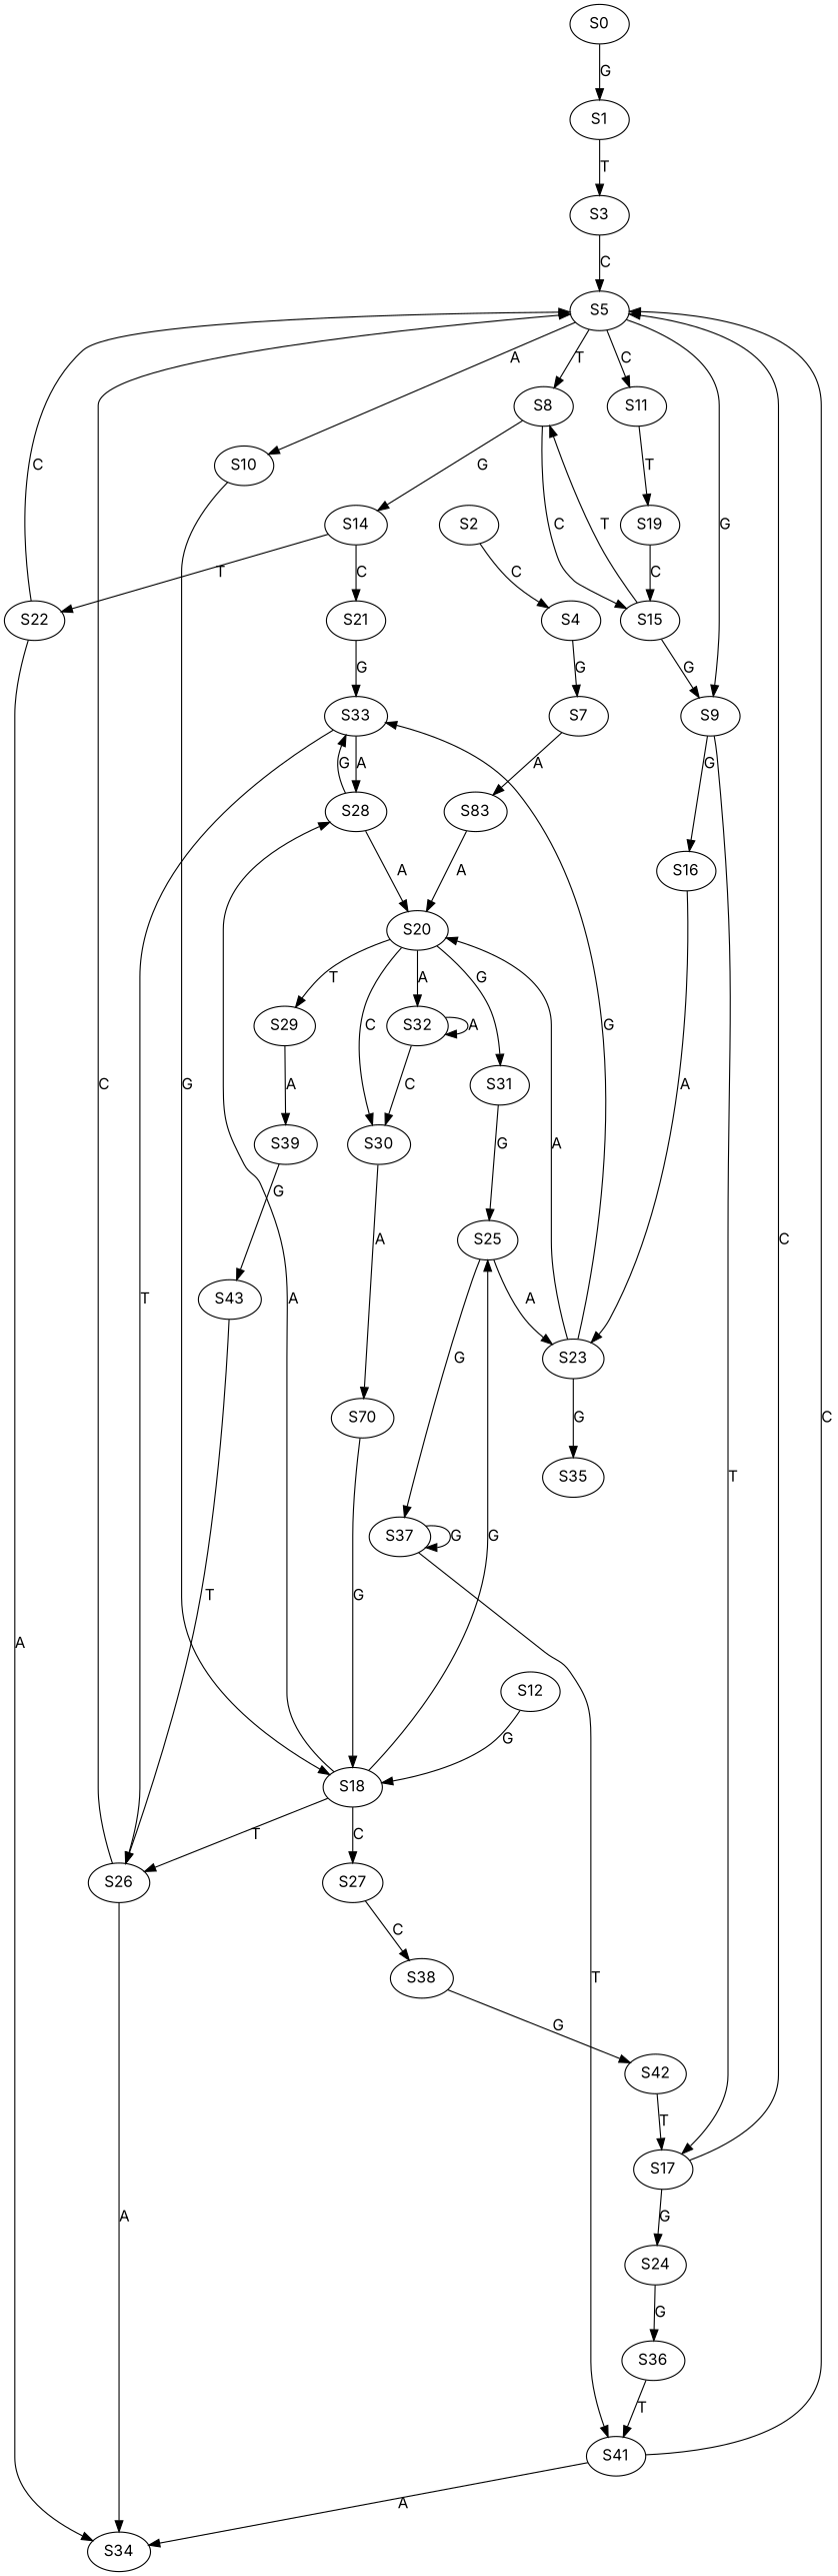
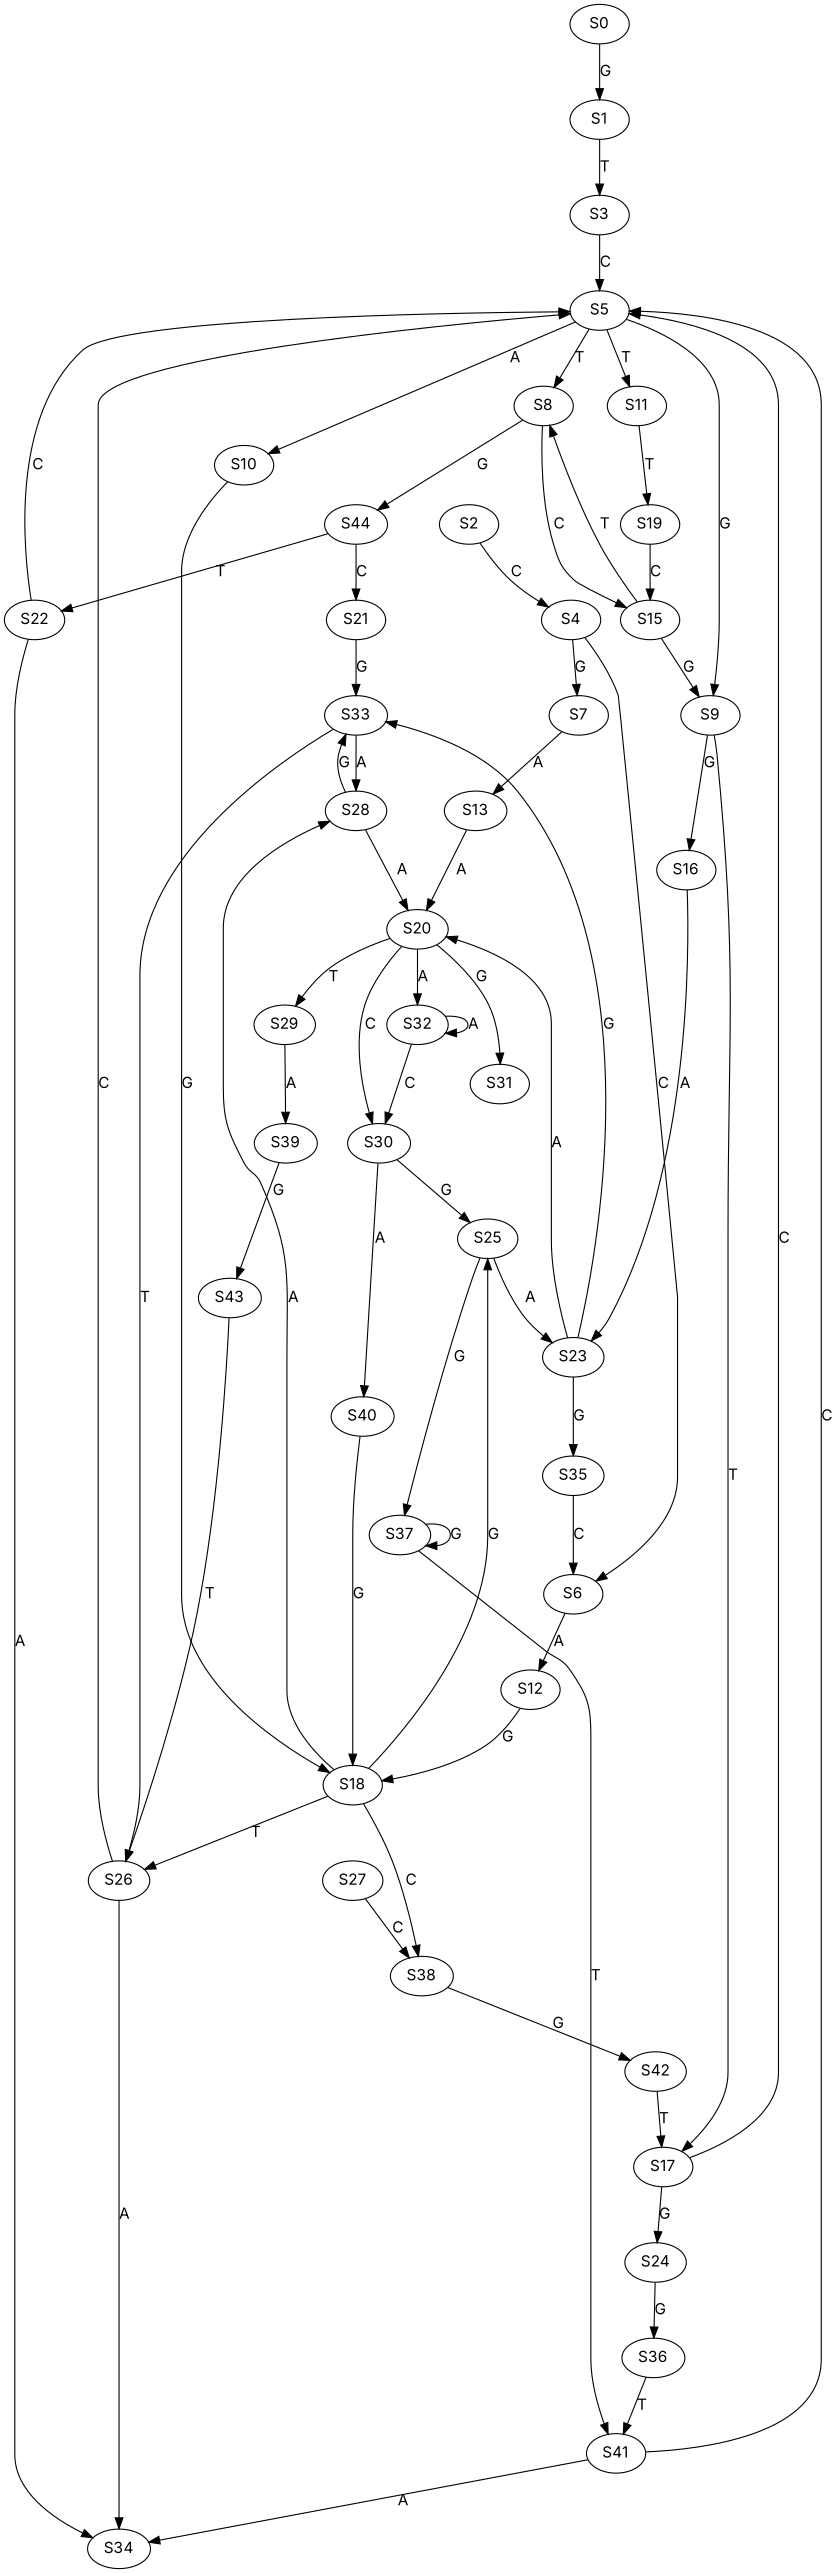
  strict digraph {
    fontname=Inter
    node [fontname=Inter]
    edge [fontname=Inter]
    S0
    S1
    S3
    S2
    S4
    S5
+   S6
    S7
    S8
    S9
    S10
    S11
    S12
-   S13 [label=S83]
-   S14
+   S13
+   S14 [label=S44]
    S15
    S16
    S17
    S18
    S19
    S20
    S21
    S22
    S23
    S24
    S25
    S26
    S27
    S28
    S29
    S30
    S31
    S32
    S33
    S34
    S35
    S36
    S37
    S38
    S39
-   S40 [label=S70]
+   S40
    S41
    S42
    S43
    S0 -> S1 [label=G]
    S1 -> S3 [label=T]
    S3 -> S5 [label=C]
    S2 -> S4 [label=C]
+   S4 -> S6 [label=C]
    S4 -> S7 [label=G]
    S5 -> S8 [label=T]
    S5 -> S9 [label=G]
    S5 -> S10 [label=A]
-   S5 -> S11 [label=C]
+   S5 -> S11 [label=T]
+   S6 -> S12 [label=A]
    S7 -> S13 [label=A]
    S8 -> S14 [label=G]
    S8 -> S15 [label=C]
    S9 -> S16 [label=G]
    S9 -> S17 [label=T]
    S10 -> S18 [label=G]
    S11 -> S19 [label=T]
    S12 -> S18 [label=G]
    S13 -> S20 [label=A]
    S14 -> S21 [label=C]
    S14 -> S22 [label=T]
    S15 -> S8 [label=T]
    S15 -> S9 [label=G]
    S16 -> S23 [label=A]
    S17 -> S5 [label=C]
    S17 -> S24 [label=G]
    S18 -> S25 [label=G]
    S18 -> S26 [label=T]
-   S18 -> S27 [label=C]
+   S18 -> S38 [label=C]
    S18 -> S28 [label=A]
    S19 -> S15 [label=C]
    S20 -> S29 [label=T]
    S20 -> S30 [label=C]
    S20 -> S31 [label=G]
    S20 -> S32 [label=A]
    S21 -> S33 [label=G]
    S22 -> S5 [label=C]
    S22 -> S34 [label=A]
    S23 -> S20 [label=A]
    S23 -> S33 [label=G]
    S23 -> S35 [label=G]
    S24 -> S36 [label=G]
    S25 -> S23 [label=A]
    S25 -> S37 [label=G]
    S26 -> S5 [label=C]
    S26 -> S34 [label=A]
    S27 -> S38 [label=C]
    S28 -> S20 [label=A]
    S28 -> S33 [label=G]
    S29 -> S39 [label=A]
    S30 -> S40 [label=A]
-   S31 -> S25 [label=G]
+   S30 -> S25 [label=G]
    S32 -> S30 [label=C]
    S32 -> S32 [label=A]
    S33 -> S26 [label=T]
    S33 -> S28 [label=A]
+   S35 -> S6 [label=C]
    S36 -> S41 [label=T]
    S37 -> S37 [label=G]
    S37 -> S41 [label=T]
    S38 -> S42 [label=G]
    S39 -> S43 [label=G]
    S40 -> S18 [label=G]
    S41 -> S5 [label=C]
    S41 -> S34 [label=A]
    S42 -> S17 [label=T]
    S43 -> S26 [label=T]
  }
